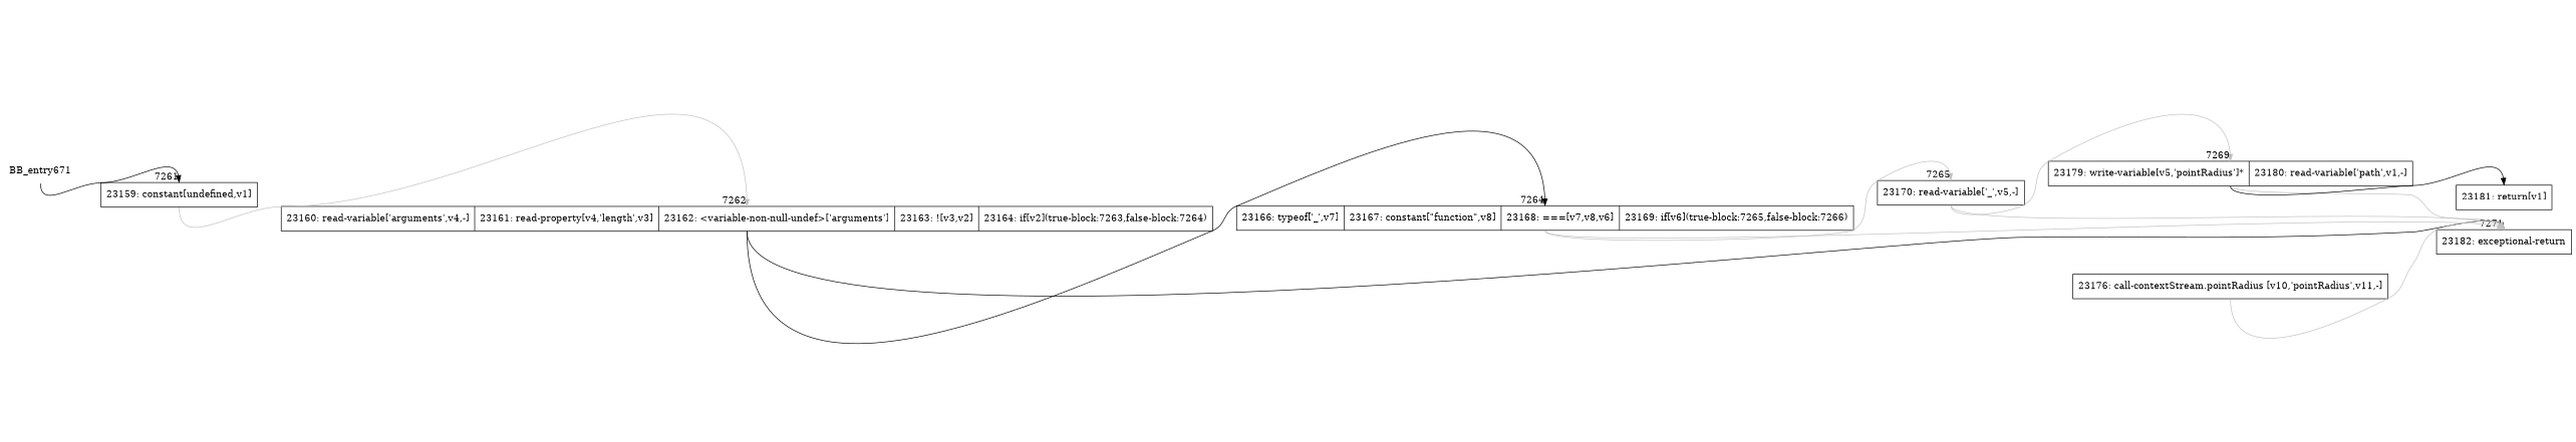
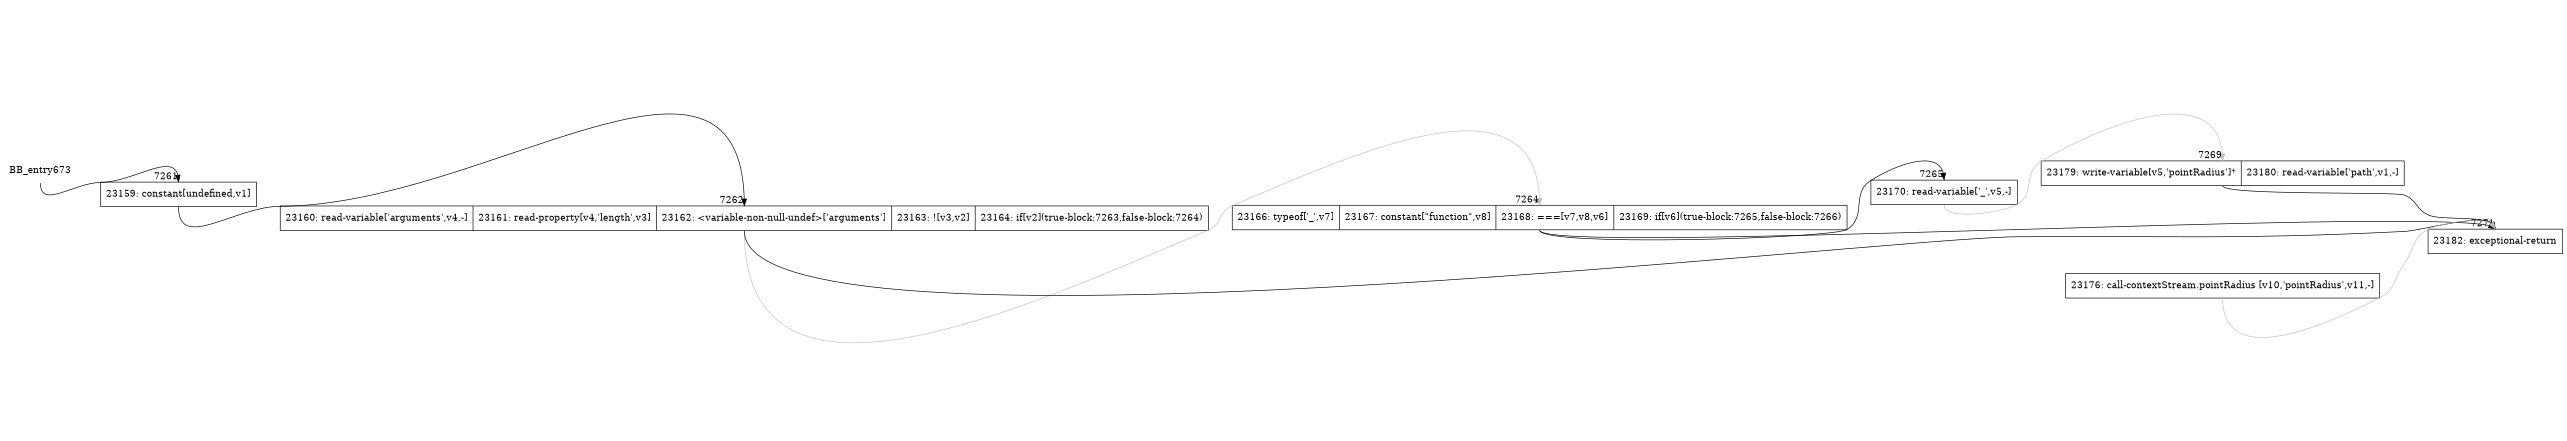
  digraph {
    rankdir=LR
    node [shape=record]
    edge [headport=n tailport=s]
-   BB_entry671 [shape=none]
+   BB_entry671 [shape=none label=BB_entry673]
    n2 [label="{23159: constant[undefined,v1]}"]
    n3 [label="{23160: read-variable['arguments',v4,-]|23161: read-property[v4,'length',v3]|23162: \<variable-non-null-undef\>['arguments']|23163: ![v3,v2]|23164: if[v2](true-block:7263,false-block:7264)}"]
    n4 [label="{23166: typeof['_',v7]|23167: constant[\"function\",v8]|23168: ===[v7,v8,v6]|23169: if[v6](true-block:7265,false-block:7266)}"]
    n5 [label="{23182: exceptional-return}"]
    n6 [label="{23170: read-variable['_',v5,-]}"]
-   n7 [label="{23181: return[v1]}"]
    n8 [label="{23179: write-variable[v5,'pointRadius']*|23180: read-variable['path',v1,-]}"]
    n9 [label="{23176: call-contextStream.pointRadius [v10,'pointRadius',v11,-]}"]
    BB_entry671 -> n2 [headlabel="    7261"]
-   n2 -> n3 [headlabel="      7262" color=gray]
-   n3 -> n4 [headlabel="      7264"]
+   n2 -> n3 [headlabel="      7262"]
+   n3 -> n4 [headlabel="      7264" color=gray]
    n3 -> n5 [color=black headlabel="      7271"]
-   n4 -> n5 [color=gray]
-   n4 -> n6 [headlabel="      7265" color=gray]
-   n6 -> n5 [color=gray]
+   n4 -> n5 [color=black]
+   n4 -> n6 [headlabel="      7265"]
    n6 -> n8 [color=gray headlabel="      7269"]
-   n8 -> n5 [color=gray]
-   n8 -> n7
+   n8 -> n5 [color=black]
    n9 -> n5 [color=gray]
  }
